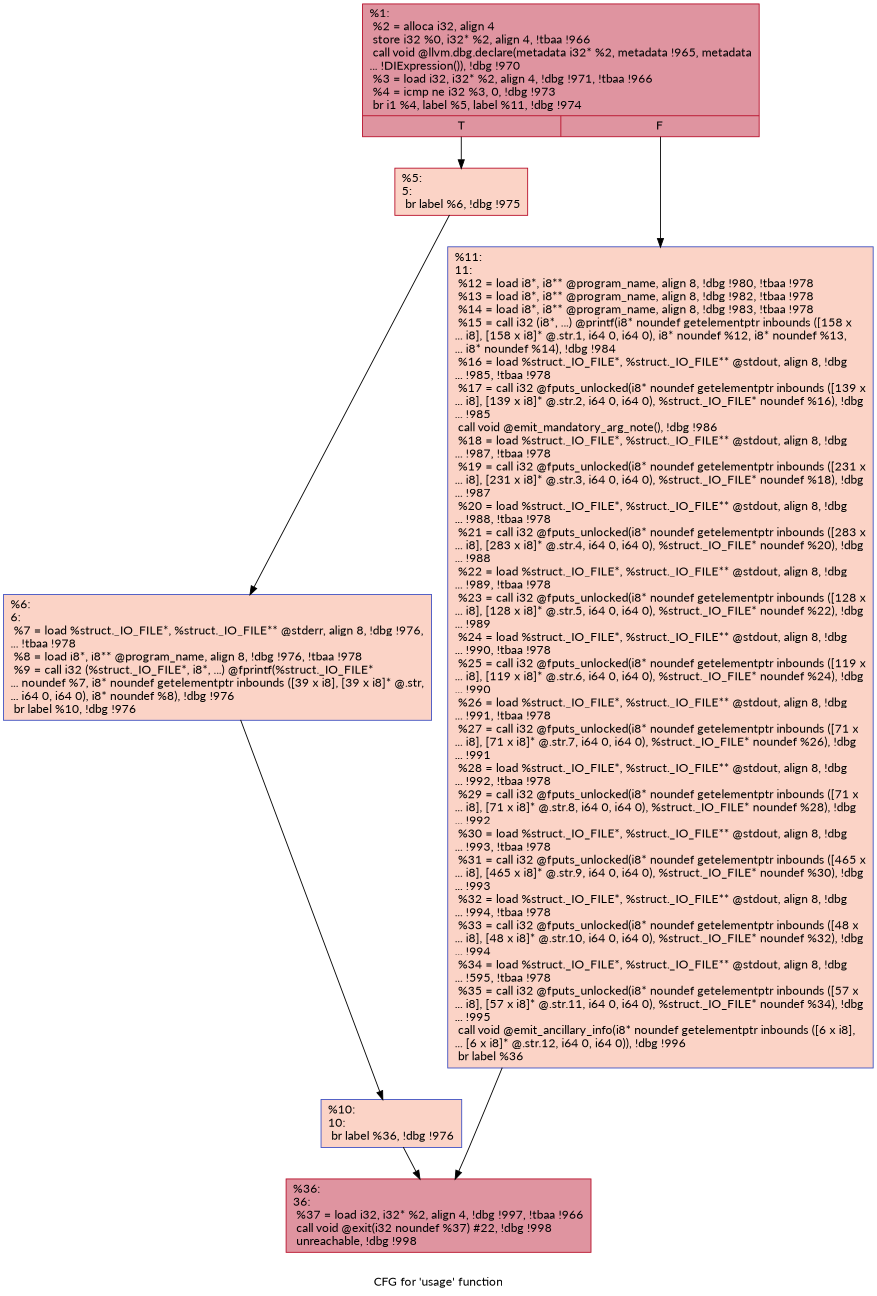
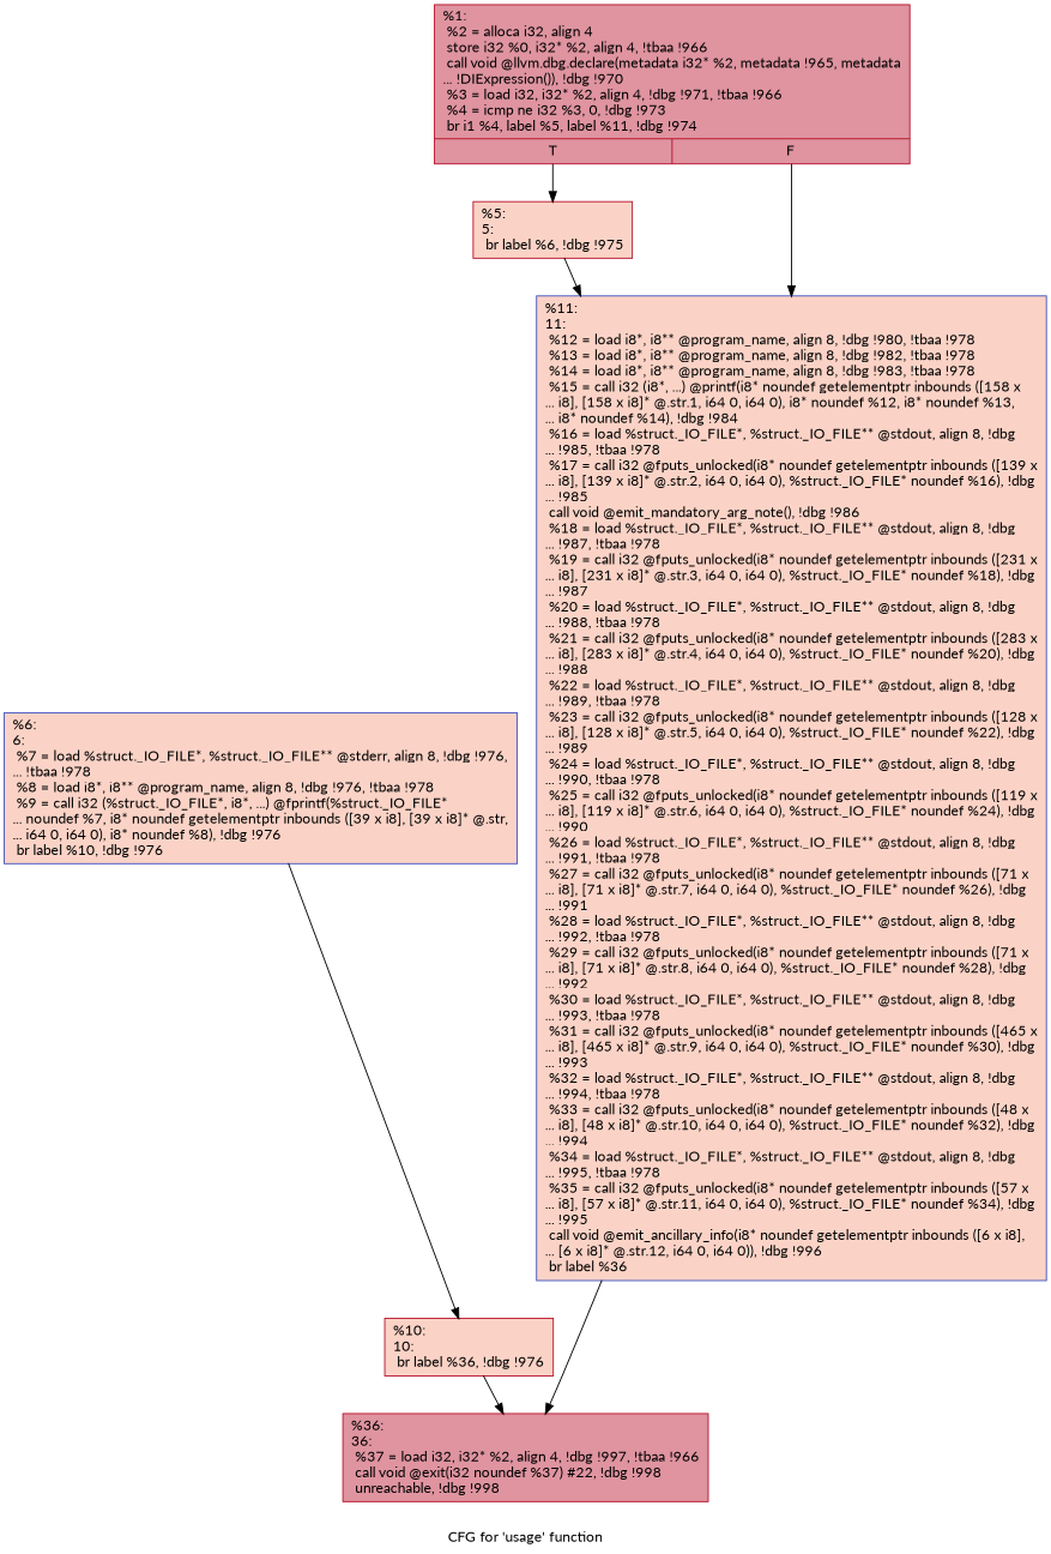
  digraph {
    fontname=Lato
    label="CFG for 'usage' function"
    node [color="#b70d28ff" fillcolor="#f59c7d70" fontname=Lato shape=record style=filled]
    edge [fontname=Lato]
    n1 [fillcolor="#b70d2870" label="{%1:\l  %2 = alloca i32, align 4\l  store i32 %0, i32* %2, align 4, !tbaa !966\l  call void @llvm.dbg.declare(metadata i32* %2, metadata !965, metadata\l... !DIExpression()), !dbg !970\l  %3 = load i32, i32* %2, align 4, !dbg !971, !tbaa !966\l  %4 = icmp ne i32 %3, 0, !dbg !973\l  br i1 %4, label %5, label %11, !dbg !974\l|{<s0>T|<s1>F}}"]
    n2 [label="{%5:\l5:                                                \l  br label %6, !dbg !975\l}"]
-   n3 [color="#3d50c3ff" label="{%11:\l11:                                               \l  %12 = load i8*, i8** @program_name, align 8, !dbg !980, !tbaa !978\l  %13 = load i8*, i8** @program_name, align 8, !dbg !982, !tbaa !978\l  %14 = load i8*, i8** @program_name, align 8, !dbg !983, !tbaa !978\l  %15 = call i32 (i8*, ...) @printf(i8* noundef getelementptr inbounds ([158 x\l... i8], [158 x i8]* @.str.1, i64 0, i64 0), i8* noundef %12, i8* noundef %13,\l... i8* noundef %14), !dbg !984\l  %16 = load %struct._IO_FILE*, %struct._IO_FILE** @stdout, align 8, !dbg\l... !985, !tbaa !978\l  %17 = call i32 @fputs_unlocked(i8* noundef getelementptr inbounds ([139 x\l... i8], [139 x i8]* @.str.2, i64 0, i64 0), %struct._IO_FILE* noundef %16), !dbg\l... !985\l  call void @emit_mandatory_arg_note(), !dbg !986\l  %18 = load %struct._IO_FILE*, %struct._IO_FILE** @stdout, align 8, !dbg\l... !987, !tbaa !978\l  %19 = call i32 @fputs_unlocked(i8* noundef getelementptr inbounds ([231 x\l... i8], [231 x i8]* @.str.3, i64 0, i64 0), %struct._IO_FILE* noundef %18), !dbg\l... !987\l  %20 = load %struct._IO_FILE*, %struct._IO_FILE** @stdout, align 8, !dbg\l... !988, !tbaa !978\l  %21 = call i32 @fputs_unlocked(i8* noundef getelementptr inbounds ([283 x\l... i8], [283 x i8]* @.str.4, i64 0, i64 0), %struct._IO_FILE* noundef %20), !dbg\l... !988\l  %22 = load %struct._IO_FILE*, %struct._IO_FILE** @stdout, align 8, !dbg\l... !989, !tbaa !978\l  %23 = call i32 @fputs_unlocked(i8* noundef getelementptr inbounds ([128 x\l... i8], [128 x i8]* @.str.5, i64 0, i64 0), %struct._IO_FILE* noundef %22), !dbg\l... !989\l  %24 = load %struct._IO_FILE*, %struct._IO_FILE** @stdout, align 8, !dbg\l... !990, !tbaa !978\l  %25 = call i32 @fputs_unlocked(i8* noundef getelementptr inbounds ([119 x\l... i8], [119 x i8]* @.str.6, i64 0, i64 0), %struct._IO_FILE* noundef %24), !dbg\l... !990\l  %26 = load %struct._IO_FILE*, %struct._IO_FILE** @stdout, align 8, !dbg\l... !991, !tbaa !978\l  %27 = call i32 @fputs_unlocked(i8* noundef getelementptr inbounds ([71 x\l... i8], [71 x i8]* @.str.7, i64 0, i64 0), %struct._IO_FILE* noundef %26), !dbg\l... !991\l  %28 = load %struct._IO_FILE*, %struct._IO_FILE** @stdout, align 8, !dbg\l... !992, !tbaa !978\l  %29 = call i32 @fputs_unlocked(i8* noundef getelementptr inbounds ([71 x\l... i8], [71 x i8]* @.str.8, i64 0, i64 0), %struct._IO_FILE* noundef %28), !dbg\l... !992\l  %30 = load %struct._IO_FILE*, %struct._IO_FILE** @stdout, align 8, !dbg\l... !993, !tbaa !978\l  %31 = call i32 @fputs_unlocked(i8* noundef getelementptr inbounds ([465 x\l... i8], [465 x i8]* @.str.9, i64 0, i64 0), %struct._IO_FILE* noundef %30), !dbg\l... !993\l  %32 = load %struct._IO_FILE*, %struct._IO_FILE** @stdout, align 8, !dbg\l... !994, !tbaa !978\l  %33 = call i32 @fputs_unlocked(i8* noundef getelementptr inbounds ([48 x\l... i8], [48 x i8]* @.str.10, i64 0, i64 0), %struct._IO_FILE* noundef %32), !dbg\l... !994\l  %34 = load %struct._IO_FILE*, %struct._IO_FILE** @stdout, align 8, !dbg\l... !595, !tbaa !978\l  %35 = call i32 @fputs_unlocked(i8* noundef getelementptr inbounds ([57 x\l... i8], [57 x i8]* @.str.11, i64 0, i64 0), %struct._IO_FILE* noundef %34), !dbg\l... !995\l  call void @emit_ancillary_info(i8* noundef getelementptr inbounds ([6 x i8],\l... [6 x i8]* @.str.12, i64 0, i64 0)), !dbg !996\l  br label %36\l}"]
+   n3 [color="#3d50c3ff" label="{%11:\l11:                                               \l  %12 = load i8*, i8** @program_name, align 8, !dbg !980, !tbaa !978\l  %13 = load i8*, i8** @program_name, align 8, !dbg !982, !tbaa !978\l  %14 = load i8*, i8** @program_name, align 8, !dbg !983, !tbaa !978\l  %15 = call i32 (i8*, ...) @printf(i8* noundef getelementptr inbounds ([158 x\l... i8], [158 x i8]* @.str.1, i64 0, i64 0), i8* noundef %12, i8* noundef %13,\l... i8* noundef %14), !dbg !984\l  %16 = load %struct._IO_FILE*, %struct._IO_FILE** @stdout, align 8, !dbg\l... !985, !tbaa !978\l  %17 = call i32 @fputs_unlocked(i8* noundef getelementptr inbounds ([139 x\l... i8], [139 x i8]* @.str.2, i64 0, i64 0), %struct._IO_FILE* noundef %16), !dbg\l... !985\l  call void @emit_mandatory_arg_note(), !dbg !986\l  %18 = load %struct._IO_FILE*, %struct._IO_FILE** @stdout, align 8, !dbg\l... !987, !tbaa !978\l  %19 = call i32 @fputs_unlocked(i8* noundef getelementptr inbounds ([231 x\l... i8], [231 x i8]* @.str.3, i64 0, i64 0), %struct._IO_FILE* noundef %18), !dbg\l... !987\l  %20 = load %struct._IO_FILE*, %struct._IO_FILE** @stdout, align 8, !dbg\l... !988, !tbaa !978\l  %21 = call i32 @fputs_unlocked(i8* noundef getelementptr inbounds ([283 x\l... i8], [283 x i8]* @.str.4, i64 0, i64 0), %struct._IO_FILE* noundef %20), !dbg\l... !988\l  %22 = load %struct._IO_FILE*, %struct._IO_FILE** @stdout, align 8, !dbg\l... !989, !tbaa !978\l  %23 = call i32 @fputs_unlocked(i8* noundef getelementptr inbounds ([128 x\l... i8], [128 x i8]* @.str.5, i64 0, i64 0), %struct._IO_FILE* noundef %22), !dbg\l... !989\l  %24 = load %struct._IO_FILE*, %struct._IO_FILE** @stdout, align 8, !dbg\l... !990, !tbaa !978\l  %25 = call i32 @fputs_unlocked(i8* noundef getelementptr inbounds ([119 x\l... i8], [119 x i8]* @.str.6, i64 0, i64 0), %struct._IO_FILE* noundef %24), !dbg\l... !990\l  %26 = load %struct._IO_FILE*, %struct._IO_FILE** @stdout, align 8, !dbg\l... !991, !tbaa !978\l  %27 = call i32 @fputs_unlocked(i8* noundef getelementptr inbounds ([71 x\l... i8], [71 x i8]* @.str.7, i64 0, i64 0), %struct._IO_FILE* noundef %26), !dbg\l... !991\l  %28 = load %struct._IO_FILE*, %struct._IO_FILE** @stdout, align 8, !dbg\l... !992, !tbaa !978\l  %29 = call i32 @fputs_unlocked(i8* noundef getelementptr inbounds ([71 x\l... i8], [71 x i8]* @.str.8, i64 0, i64 0), %struct._IO_FILE* noundef %28), !dbg\l... !992\l  %30 = load %struct._IO_FILE*, %struct._IO_FILE** @stdout, align 8, !dbg\l... !993, !tbaa !978\l  %31 = call i32 @fputs_unlocked(i8* noundef getelementptr inbounds ([465 x\l... i8], [465 x i8]* @.str.9, i64 0, i64 0), %struct._IO_FILE* noundef %30), !dbg\l... !993\l  %32 = load %struct._IO_FILE*, %struct._IO_FILE** @stdout, align 8, !dbg\l... !994, !tbaa !978\l  %33 = call i32 @fputs_unlocked(i8* noundef getelementptr inbounds ([48 x\l... i8], [48 x i8]* @.str.10, i64 0, i64 0), %struct._IO_FILE* noundef %32), !dbg\l... !994\l  %34 = load %struct._IO_FILE*, %struct._IO_FILE** @stdout, align 8, !dbg\l... !995, !tbaa !978\l  %35 = call i32 @fputs_unlocked(i8* noundef getelementptr inbounds ([57 x\l... i8], [57 x i8]* @.str.11, i64 0, i64 0), %struct._IO_FILE* noundef %34), !dbg\l... !995\l  call void @emit_ancillary_info(i8* noundef getelementptr inbounds ([6 x i8],\l... [6 x i8]* @.str.12, i64 0, i64 0)), !dbg !996\l  br label %36\l}"]
    n4 [color="#3d50c3ff" label="{%6:\l6:                                                \l  %7 = load %struct._IO_FILE*, %struct._IO_FILE** @stderr, align 8, !dbg !976,\l... !tbaa !978\l  %8 = load i8*, i8** @program_name, align 8, !dbg !976, !tbaa !978\l  %9 = call i32 (%struct._IO_FILE*, i8*, ...) @fprintf(%struct._IO_FILE*\l... noundef %7, i8* noundef getelementptr inbounds ([39 x i8], [39 x i8]* @.str,\l... i64 0, i64 0), i8* noundef %8), !dbg !976\l  br label %10, !dbg !976\l}"]
    n5 [fillcolor="#b70d2870" label="{%36:\l36:                                               \l  %37 = load i32, i32* %2, align 4, !dbg !997, !tbaa !966\l  call void @exit(i32 noundef %37) #22, !dbg !998\l  unreachable, !dbg !998\l}"]
-   n6 [color="#3d50c3ff" label="{%10:\l10:                                               \l  br label %36, !dbg !976\l}"]
+   n6 [label="{%10:\l10:                                               \l  br label %36, !dbg !976\l}"]
    n1 -> n2 [tailport=s0]
    n1 -> n3 [tailport=s1]
-   n2 -> n4
+   n2 -> n3
    n3 -> n5
    n4 -> n6
    n6 -> n5
  }
